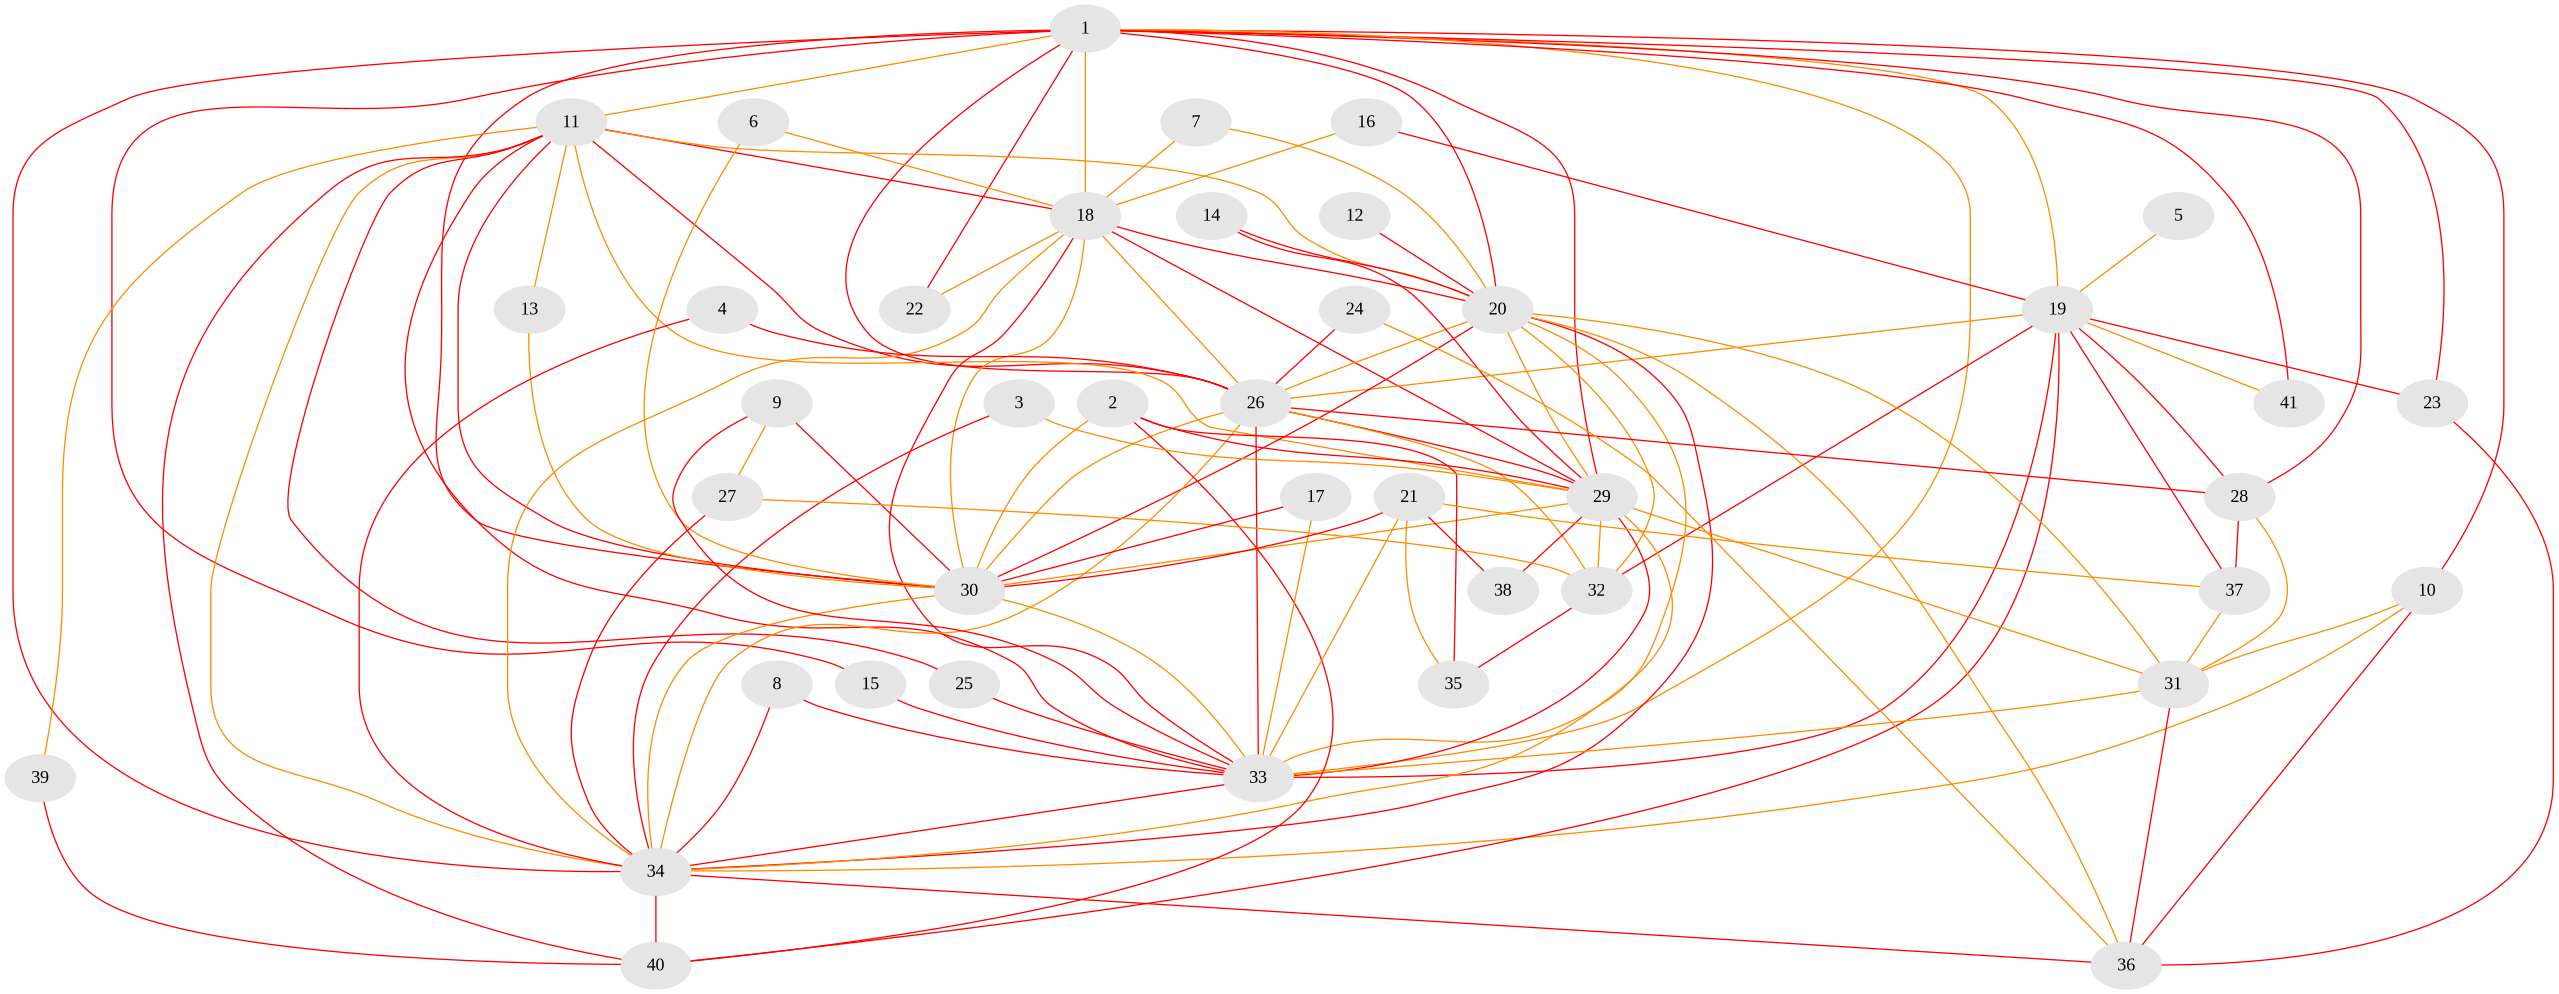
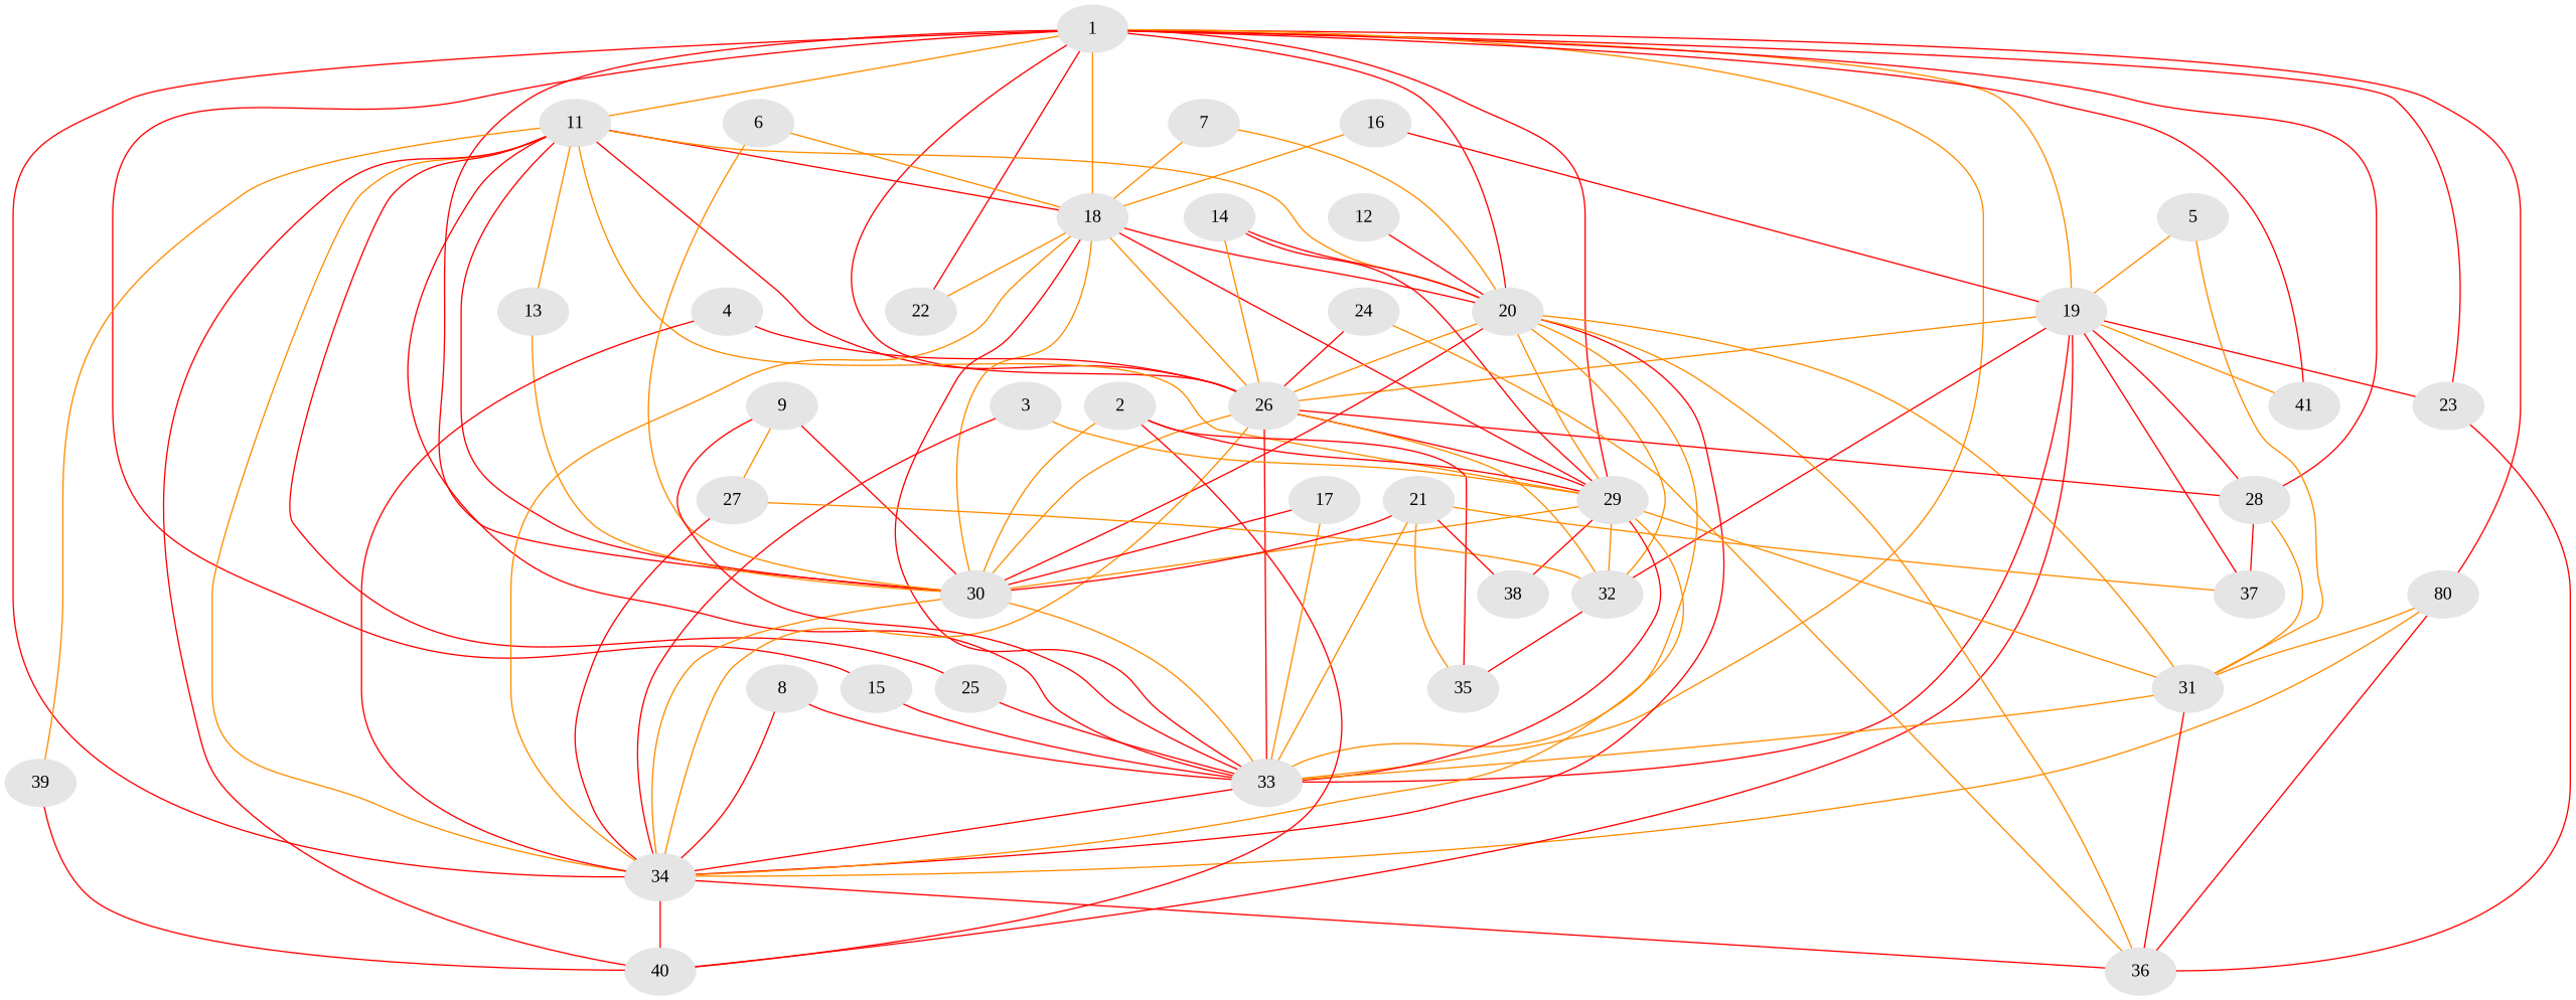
  graph {
    fontname="Liberation Serif"
    node [color=gray90 fontname="Liberation Serif" style=filled]
    edge [color=red fontname="Liberation Serif" weight=1.0]
    1
-   10
+   10 [label=80]
    11
    15
    18
    19
    20
    22
    23
    26
    28
    29
    30
    33
    34
    41
    31
    36
    40
    13
    25
    39
    32
    37
    38
    2
    35
    3
    4
    5
    6
    7
    8
    9
    27
    12
    14
    16
    17
    21
    24
    1 -- 10
    1 -- 11 [color=darkorange weight=3.0]
    1 -- 15
    1 -- 18 [color=darkorange weight=2.0]
    1 -- 19 [color=darkorange weight=2.0]
    1 -- 20 [weight=3.0]
    1 -- 22
    1 -- 23
    1 -- 26 [weight=2.0]
    1 -- 28
    1 -- 29 [weight=2.0]
    1 -- 30 [weight=3.0]
    1 -- 33 [color=darkorange weight=2.0]
    1 -- 34 [weight=2.0]
    1 -- 41
    10 -- 34 [color=darkorange]
    10 -- 31 [color=darkorange]
    10 -- 36
    11 -- 18
    11 -- 20 [color=darkorange]
    11 -- 26
    11 -- 29 [color=darkorange]
    11 -- 30
    11 -- 33
    11 -- 34 [color=darkorange]
    11 -- 40
    11 -- 13 [color=darkorange]
    11 -- 25
    11 -- 39 [color=darkorange]
    15 -- 33
    18 -- 20
    18 -- 22 [color=darkorange]
    18 -- 26 [color=darkorange]
    18 -- 29
    18 -- 30 [color=darkorange weight=2.0]
    18 -- 33
    18 -- 34 [color=darkorange]
    19 -- 23
    19 -- 26 [color=darkorange]
    19 -- 28
    19 -- 33
    19 -- 41 [color=darkorange]
    19 -- 40
    19 -- 32
    19 -- 37
    20 -- 26 [color=darkorange]
    20 -- 29 [color=darkorange]
    20 -- 30
    20 -- 33 [color=darkorange]
    20 -- 34
    20 -- 31 [color=darkorange]
    20 -- 36 [color=darkorange]
    20 -- 32 [color=darkorange]
    23 -- 36
    26 -- 28
    26 -- 29 [weight=3.0]
    26 -- 30 [color=darkorange weight=3.0]
    26 -- 33
    26 -- 34 [color=darkorange]
    26 -- 32 [color=darkorange]
    28 -- 31 [color=darkorange]
    28 -- 37
    29 -- 30 [color=darkorange weight=2.0]
    29 -- 33
    29 -- 34 [color=darkorange weight=2.0]
    29 -- 31 [color=darkorange]
    29 -- 32 [color=darkorange]
    29 -- 38
    30 -- 33 [color=darkorange]
    30 -- 34 [color=darkorange weight=4.0]
    33 -- 34
    34 -- 36
    34 -- 40 [weight=2.0]
    31 -- 33 [color=darkorange]
    31 -- 36
    13 -- 30 [color=darkorange]
    25 -- 33
    39 -- 40
    32 -- 35
    2 -- 29
    2 -- 30 [color=darkorange]
    2 -- 40
    2 -- 35
    3 -- 29 [color=darkorange]
    3 -- 34
    4 -- 26
    4 -- 34
    5 -- 19 [color=darkorange]
-   37 -- 31 [color=darkorange]
+   5 -- 31 [color=darkorange]
    6 -- 18 [color=darkorange]
    6 -- 30 [color=darkorange]
    7 -- 18 [color=darkorange]
    7 -- 20 [color=darkorange]
    8 -- 33
    8 -- 34
    9 -- 30
    9 -- 33 [weight=2.0]
    9 -- 27 [color=darkorange]
    27 -- 34
    27 -- 32 [color=darkorange]
    12 -- 20
    14 -- 20
+   14 -- 26 [color=darkorange]
    14 -- 29
    16 -- 18 [color=darkorange]
    16 -- 19
    17 -- 30
    17 -- 33 [color=darkorange]
    21 -- 30
    21 -- 33 [color=darkorange weight=3.0]
    21 -- 37 [color=darkorange]
    21 -- 38
    21 -- 35 [color=darkorange]
    24 -- 26 [weight=2.0]
    24 -- 36 [color=darkorange]
  }
